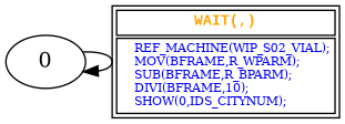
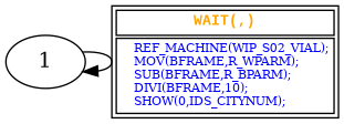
  digraph {
-   0 [shape=oval]
+   0 [shape=oval label=1]
    0 -> 0 [fontcolor=orange label=< <table border="1"><tr><td><font face="Courier New" point-size="10"><b>WAIT(,)<br align="left"/></b></font></td></tr> <tr><td><font point-size="8" color ="blue">    REF_MACHINE(WIP_S02_VIAL);<br align="left"/>    MOV(BFRAME,R_WPARM);<br align="left"/>    SUB(BFRAME,R_BPARM);<br align="left"/>    DIVI(BFRAME,10);<br align="left"/>    SHOW(0,IDS_CITYNUM);<br align="left"/></font></td></tr></table>>]
  }
